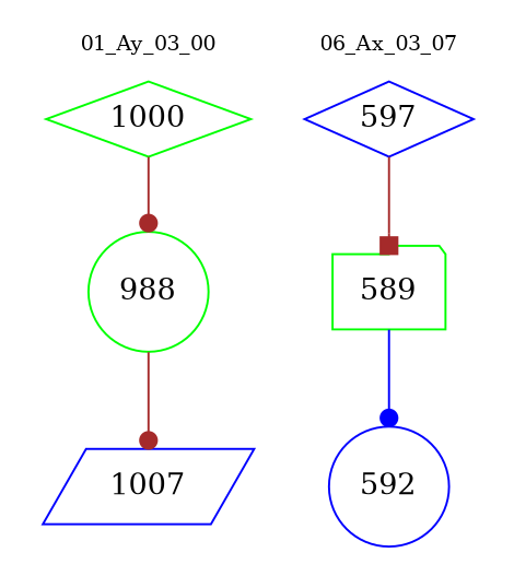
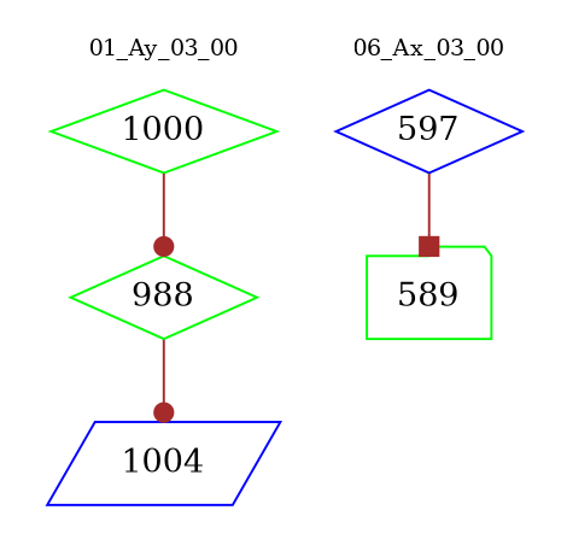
  digraph {
    node [color=green shape=diamond]
    edge [arrowhead=dot color=brown]
    n1 [label=1000]
-   n2 [label=988 shape=circle]
-   n3 [color=blue label=1007 shape=parallelogram]
+   n2 [label=988]
+   n3 [color=blue label=1004 shape=parallelogram]
    n4 [color=blue label=597]
    n5 [label=589 shape=folder]
-   n6 [color=blue label=592 shape=circle]
    subgraph cluster_1 {
      color=white
      fontsize=10
      label="01_Ay_03_00"
      n1
      n2
      n3
    }
    subgraph cluster_2 {
      color=white
      fontsize=10
-     label="06_Ax_03_07"
+     label="06_Ax_03_00"
      n4
      n5
-     n6
    }
    n1 -> n2
    n2 -> n3
    n4 -> n5 [arrowhead=box]
-   n5 -> n6 [color=blue]
  }
